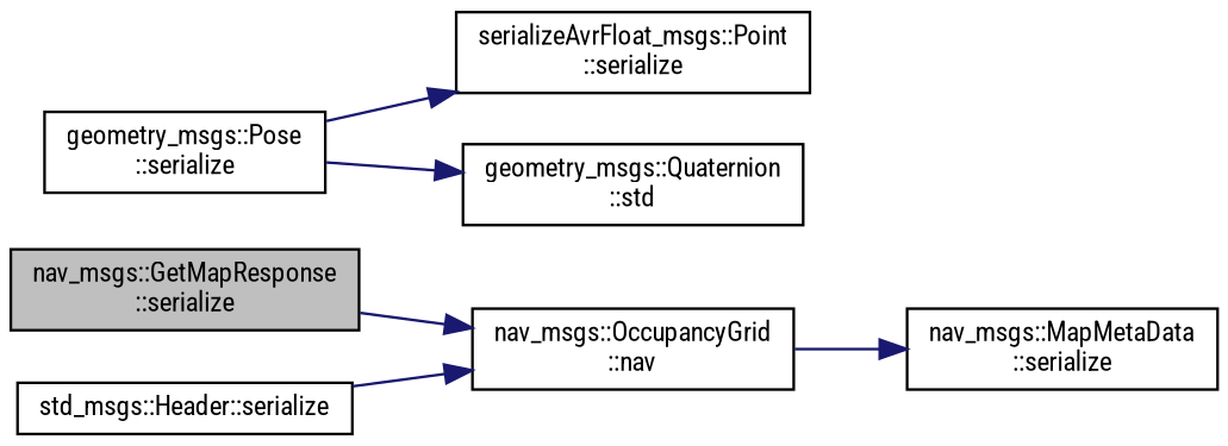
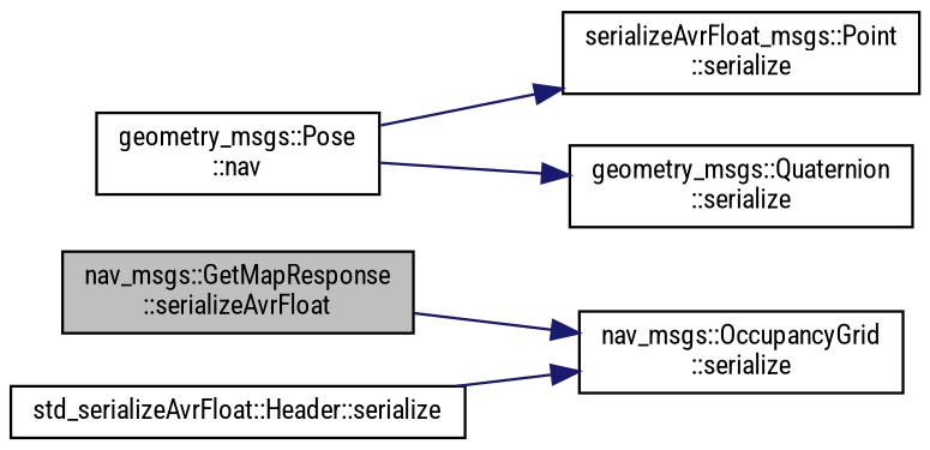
  digraph {
    fontname="Roboto Condensed"
    rankdir=LR
    node [color=black fillcolor=white fontname="Roboto Condensed" fontsize=10 shape=record style=filled]
    edge [color=midnightblue fontname="Roboto Condensed" fontsize=10 labelfontname=Helvetica labelfontsize=10 style=solid]
-   n1 [fillcolor=grey75 fontcolor=black height=0.2 label="nav_msgs::GetMapResponse\l::serialize" width=0.4]
-   n2 [height=0.2 label="nav_msgs::OccupancyGrid\l::nav" width=0.4]
-   n3 [height=0.2 label="nav_msgs::MapMetaData\l::serialize" width=0.4]
-   n4 [height=0.2 label="std_msgs::Header::serialize" width=0.4]
-   n5 [height=0.2 label="geometry_msgs::Pose\l::serialize" width=0.4]
+   n1 [fillcolor=grey75 fontcolor=black height=0.2 label="nav_msgs::GetMapResponse\l::serializeAvrFloat" width=0.4]
+   n2 [height=0.2 label="nav_msgs::OccupancyGrid\l::serialize" width=0.4]
+   n4 [height=0.2 label="std_serializeAvrFloat::Header::serialize" width=0.4]
+   n5 [height=0.2 label="geometry_msgs::Pose\l::nav" width=0.4]
    n6 [height=0.2 label="serializeAvrFloat_msgs::Point\l::serialize" width=0.4]
-   n7 [height=0.2 label="geometry_msgs::Quaternion\l::std" width=0.4]
+   n7 [height=0.2 label="geometry_msgs::Quaternion\l::serialize" width=0.4]
    n1 -> n2
-   n2 -> n3
    n4 -> n2
    n5 -> n6
    n5 -> n7
  }
